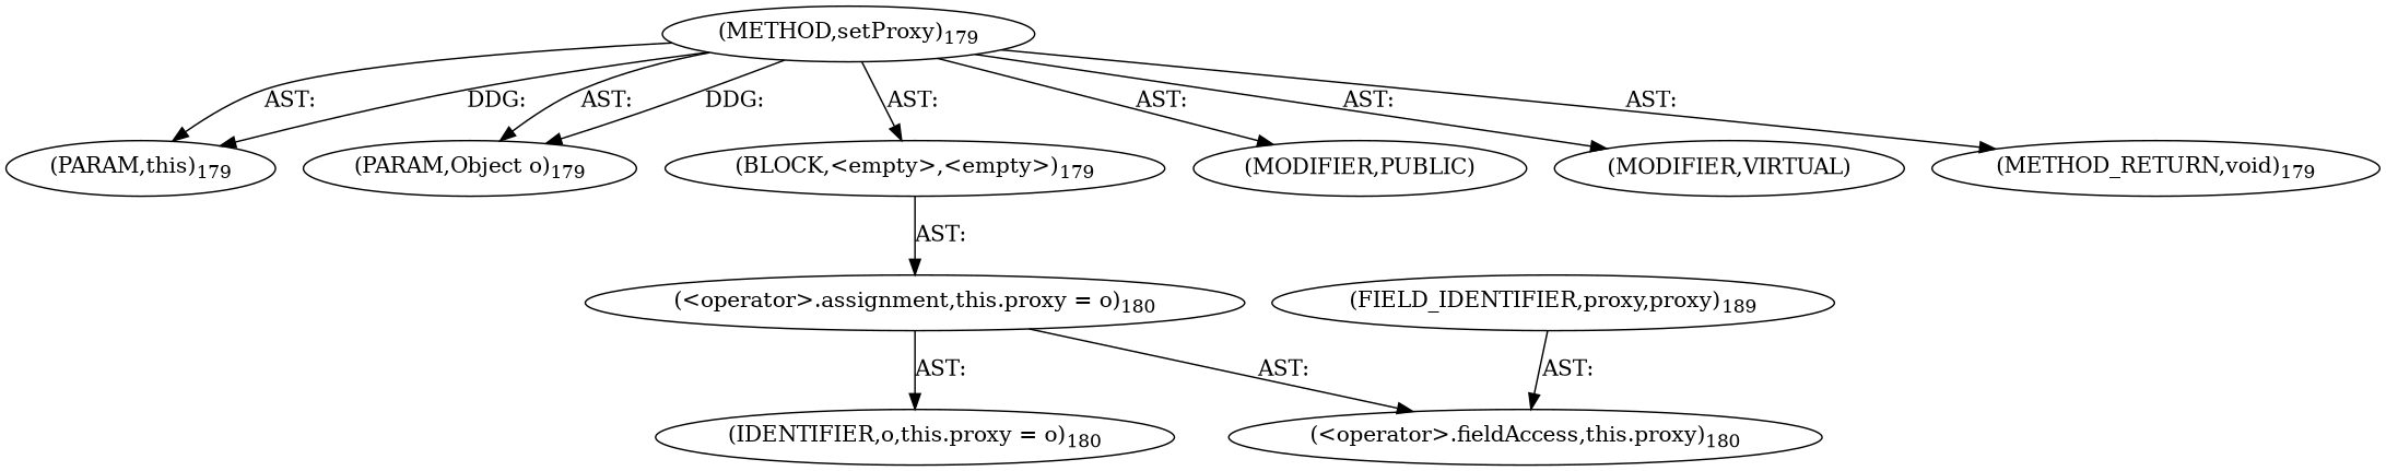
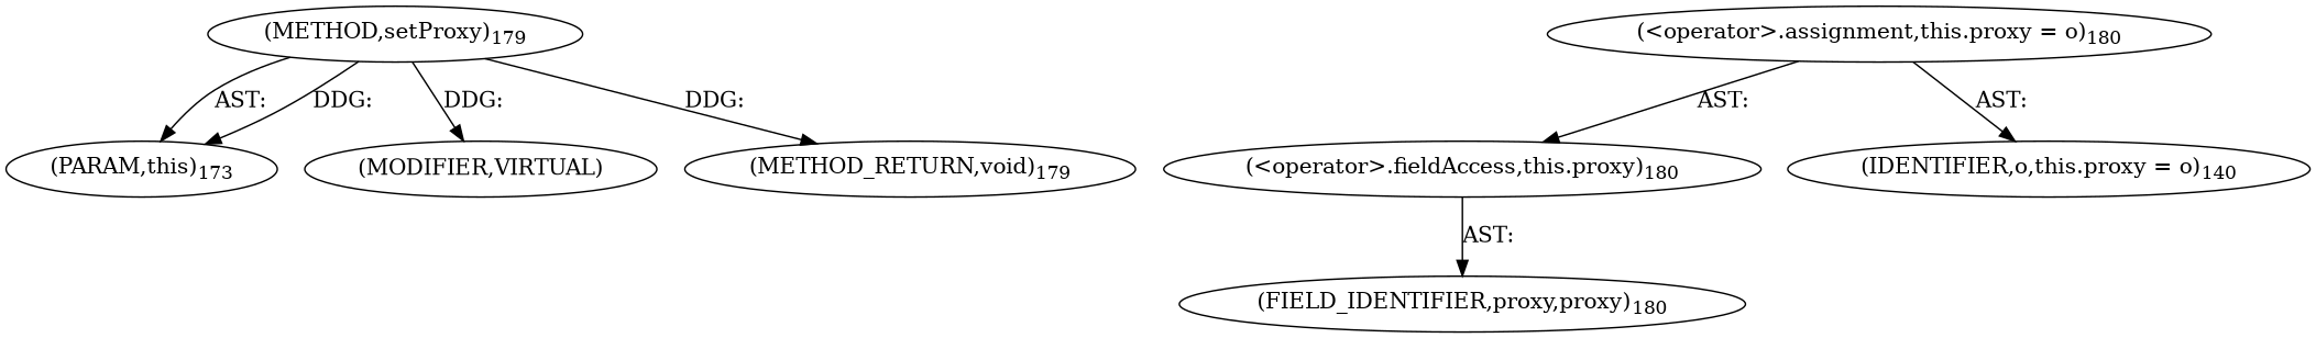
  digraph {
    n1 [label=<(METHOD,setProxy)<SUB>179</SUB>>]
-   n2 [label=<(PARAM,this)<SUB>179</SUB>>]
-   n3 [label=<(PARAM,Object o)<SUB>179</SUB>>]
-   n4 [label=<(BLOCK,&lt;empty&gt;,&lt;empty&gt;)<SUB>179</SUB>>]
-   n5 [label=<(MODIFIER,PUBLIC)>]
+   n2 [label=<(PARAM,this)<SUB>173</SUB>>]
    n6 [label=<(MODIFIER,VIRTUAL)>]
    n7 [label=<(METHOD_RETURN,void)<SUB>179</SUB>>]
    n8 [label=<(&lt;operator&gt;.assignment,this.proxy = o)<SUB>180</SUB>>]
    n9 [label=<(&lt;operator&gt;.fieldAccess,this.proxy)<SUB>180</SUB>>]
-   n10 [label=<(IDENTIFIER,o,this.proxy = o)<SUB>180</SUB>>]
-   n11 [label=<(FIELD_IDENTIFIER,proxy,proxy)<SUB>189</SUB>>]
+   n10 [label=<(IDENTIFIER,o,this.proxy = o)<SUB>140</SUB>>]
+   n11 [label=<(FIELD_IDENTIFIER,proxy,proxy)<SUB>180</SUB>>]
    n1 -> n2 [label="AST: "]
    n1 -> n2 [label="DDG: "]
-   n1 -> n3 [label="AST: "]
-   n1 -> n3 [label="DDG: "]
-   n1 -> n4 [label="AST: "]
-   n1 -> n5 [label="AST: "]
-   n1 -> n6 [label="AST: "]
-   n1 -> n7 [label="AST: "]
-   n4 -> n8 [label="AST: "]
+   n1 -> n6 [label="DDG: "]
+   n1 -> n7 [label="DDG: "]
    n8 -> n9 [label="AST: "]
    n8 -> n10 [label="AST: "]
-   n11 -> n9 [label="AST: "]
+   n9 -> n11 [label="AST: "]
  }
